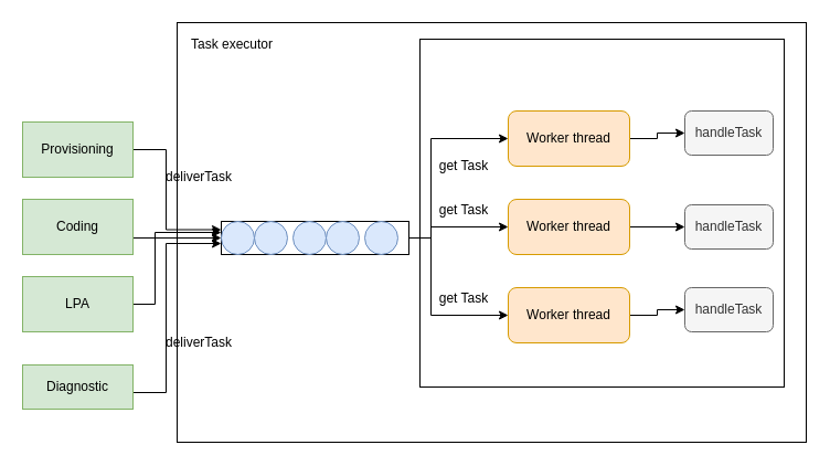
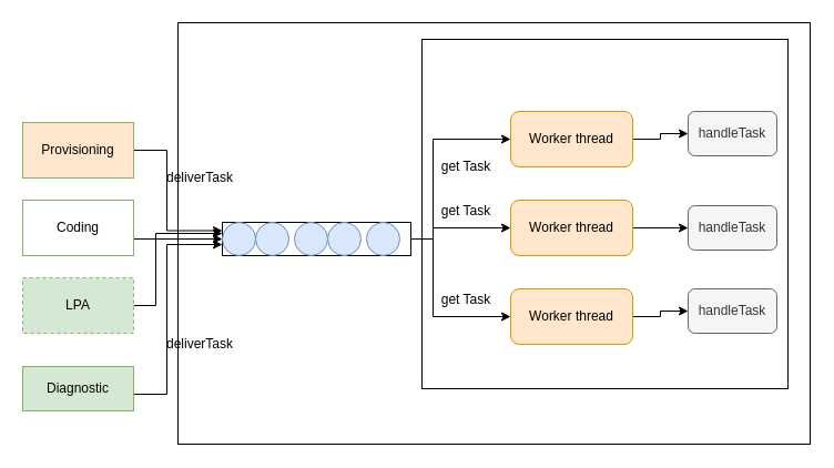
  <mxCell id="0" />
  <mxCell id="1" parent="0" />
  <mxCell id="2" value="" style="rounded=0;whiteSpace=wrap;html=1;" parent="1" vertex="1"><mxGeometry x="160" y="20" width="570" height="380" as="geometry" /></mxCell>
  <mxCell id="3" style="edgeStyle=orthogonalEdgeStyle;rounded=0;orthogonalLoop=1;jettySize=auto;html=1;exitX=1;exitY=0.5;exitDx=0;exitDy=0;entryX=0;entryY=0.5;entryDx=0;entryDy=0;" parent="1" source="6" target="21" edge="1"><mxGeometry relative="1" as="geometry"><Array as="points"><mxPoint x="390" y="215" /><mxPoint x="390" y="125" /></Array></mxGeometry></mxCell>
  <mxCell id="4" style="edgeStyle=orthogonalEdgeStyle;rounded=0;orthogonalLoop=1;jettySize=auto;html=1;exitX=1;exitY=0.5;exitDx=0;exitDy=0;" parent="1" source="6" target="23" edge="1"><mxGeometry relative="1" as="geometry"><Array as="points"><mxPoint x="390" y="215" /><mxPoint x="390" y="205" /></Array></mxGeometry></mxCell>
  <mxCell id="5" style="edgeStyle=orthogonalEdgeStyle;rounded=0;orthogonalLoop=1;jettySize=auto;html=1;exitX=1;exitY=0.5;exitDx=0;exitDy=0;entryX=0;entryY=0.5;entryDx=0;entryDy=0;" parent="1" source="6" target="25" edge="1"><mxGeometry relative="1" as="geometry"><Array as="points"><mxPoint x="390" y="215" /><mxPoint x="390" y="285" /></Array></mxGeometry></mxCell>
  <mxCell id="6" value="" style="rounded=0;whiteSpace=wrap;html=1;" parent="1" vertex="1"><mxGeometry x="200" y="200" width="170" height="30" as="geometry" /></mxCell>
  <mxCell id="7" value="" style="ellipse;whiteSpace=wrap;html=1;aspect=fixed;fillColor=#dae8fc;strokeColor=#6c8ebf;" parent="1" vertex="1"><mxGeometry x="200" y="200" width="30" height="30" as="geometry" /></mxCell>
  <mxCell id="8" value="" style="ellipse;whiteSpace=wrap;html=1;aspect=fixed;fillColor=#dae8fc;strokeColor=#6c8ebf;" parent="1" vertex="1"><mxGeometry x="230" y="200" width="30" height="30" as="geometry" /></mxCell>
  <mxCell id="9" value="" style="ellipse;whiteSpace=wrap;html=1;aspect=fixed;fillColor=#dae8fc;strokeColor=#6c8ebf;" parent="1" vertex="1"><mxGeometry x="265" y="200" width="30" height="30" as="geometry" /></mxCell>
  <mxCell id="10" value="" style="ellipse;whiteSpace=wrap;html=1;aspect=fixed;fillColor=#dae8fc;strokeColor=#6c8ebf;" parent="1" vertex="1"><mxGeometry x="295" y="200" width="30" height="30" as="geometry" /></mxCell>
  <mxCell id="11" value="" style="ellipse;whiteSpace=wrap;html=1;aspect=fixed;fillColor=#dae8fc;strokeColor=#6c8ebf;" parent="1" vertex="1"><mxGeometry x="330" y="200" width="30" height="30" as="geometry" /></mxCell>
  <mxCell id="12" style="edgeStyle=orthogonalEdgeStyle;rounded=0;orthogonalLoop=1;jettySize=auto;html=1;exitX=1;exitY=0.5;exitDx=0;exitDy=0;entryX=0;entryY=0.25;entryDx=0;entryDy=0;" parent="1" source="13" target="6" edge="1"><mxGeometry relative="1" as="geometry"><Array as="points"><mxPoint x="150" y="135" /><mxPoint x="150" y="208" /></Array></mxGeometry></mxCell>
- <mxCell id="13" value="Provisioning" style="rounded=0;whiteSpace=wrap;html=1;fillColor=#d5e8d4;strokeColor=#82b366;" parent="1" vertex="1"><mxGeometry x="20" y="110" width="100" height="50" as="geometry" /></mxCell>
+ <mxCell id="13" value="Provisioning" style="rounded=0;whiteSpace=wrap;html=1;fillColor=#ffe6cc;strokeColor=#82b366;" parent="1" vertex="1"><mxGeometry x="20" y="110" width="100" height="50" as="geometry" /></mxCell>
  <mxCell id="14" style="edgeStyle=orthogonalEdgeStyle;rounded=0;orthogonalLoop=1;jettySize=auto;html=1;exitX=1;exitY=0.5;exitDx=0;exitDy=0;entryX=0;entryY=0.5;entryDx=0;entryDy=0;" parent="1" source="15" target="6" edge="1"><mxGeometry relative="1" as="geometry"><Array as="points"><mxPoint x="120" y="215" /></Array></mxGeometry></mxCell>
- <mxCell id="15" value="Coding" style="rounded=0;whiteSpace=wrap;html=1;fillColor=#d5e8d4;strokeColor=#82b366;" parent="1" vertex="1"><mxGeometry x="20" y="180" width="100" height="50" as="geometry" /></mxCell>
+ <mxCell id="15" value="Coding" style="rounded=0;whiteSpace=wrap;html=1;fillColor=#ffffff;strokeColor=#82b366;" parent="1" vertex="1"><mxGeometry x="20" y="180" width="100" height="50" as="geometry" /></mxCell>
  <mxCell id="16" style="edgeStyle=orthogonalEdgeStyle;rounded=0;orthogonalLoop=1;jettySize=auto;html=1;exitX=1;exitY=0.5;exitDx=0;exitDy=0;" parent="1" source="17" edge="1"><mxGeometry relative="1" as="geometry"><mxPoint x="200" y="210" as="targetPoint" /><Array as="points"><mxPoint x="140" y="275" /><mxPoint x="140" y="210" /></Array></mxGeometry></mxCell>
- <mxCell id="17" value="LPA" style="rounded=0;whiteSpace=wrap;html=1;fillColor=#d5e8d4;strokeColor=#82b366;" parent="1" vertex="1"><mxGeometry x="20" y="250" width="100" height="50" as="geometry" /></mxCell>
+ <mxCell id="17" value="LPA" style="rounded=0;whiteSpace=wrap;html=1;fillColor=#d5e8d4;strokeColor=#82b366;dashed=1;" parent="1" vertex="1"><mxGeometry x="20" y="250" width="100" height="50" as="geometry" /></mxCell>
  <mxCell id="18" style="edgeStyle=orthogonalEdgeStyle;rounded=0;orthogonalLoop=1;jettySize=auto;html=1;exitX=1;exitY=0.5;exitDx=0;exitDy=0;" parent="1" source="19" edge="1"><mxGeometry relative="1" as="geometry"><mxPoint x="200" y="220" as="targetPoint" /><Array as="points"><mxPoint x="150" y="355" /><mxPoint x="150" y="220" /></Array></mxGeometry></mxCell>
  <mxCell id="19" value="Diagnostic" style="rounded=0;whiteSpace=wrap;html=1;fillColor=#d5e8d4;strokeColor=#82b366;" parent="1" vertex="1"><mxGeometry x="20" y="330" width="100" height="40" as="geometry" /></mxCell>
  <mxCell id="20" style="edgeStyle=orthogonalEdgeStyle;rounded=0;orthogonalLoop=1;jettySize=auto;html=1;exitX=1;exitY=0.5;exitDx=0;exitDy=0;entryX=0;entryY=0.5;entryDx=0;entryDy=0;" parent="1" source="21" target="32" edge="1"><mxGeometry relative="1" as="geometry" /></mxCell>
  <mxCell id="21" value="Worker thread" style="rounded=1;whiteSpace=wrap;html=1;fillColor=#ffe6cc;strokeColor=#d79b00;" parent="1" vertex="1"><mxGeometry x="460" y="100" width="110" height="50" as="geometry" /></mxCell>
  <mxCell id="22" style="edgeStyle=orthogonalEdgeStyle;rounded=0;orthogonalLoop=1;jettySize=auto;html=1;exitX=1;exitY=0.5;exitDx=0;exitDy=0;entryX=0;entryY=0.5;entryDx=0;entryDy=0;" parent="1" source="23" target="34" edge="1"><mxGeometry relative="1" as="geometry" /></mxCell>
  <mxCell id="23" value="Worker thread" style="rounded=1;whiteSpace=wrap;html=1;fillColor=#ffe6cc;strokeColor=#d79b00;" parent="1" vertex="1"><mxGeometry x="460" y="180" width="110" height="50" as="geometry" /></mxCell>
  <mxCell id="24" style="edgeStyle=orthogonalEdgeStyle;rounded=0;orthogonalLoop=1;jettySize=auto;html=1;exitX=1;exitY=0.5;exitDx=0;exitDy=0;entryX=0;entryY=0.5;entryDx=0;entryDy=0;" parent="1" source="25" target="33" edge="1"><mxGeometry relative="1" as="geometry" /></mxCell>
  <mxCell id="25" value="Worker thread" style="rounded=1;whiteSpace=wrap;html=1;fillColor=#ffe6cc;strokeColor=#d79b00;" parent="1" vertex="1"><mxGeometry x="460" y="260" width="110" height="50" as="geometry" /></mxCell>
  <mxCell id="26" value="" style="rounded=0;whiteSpace=wrap;html=1;gradientColor=#ffffff;fillColor=none;" parent="1" vertex="1"><mxGeometry x="380" y="35" width="330" height="315" as="geometry" /></mxCell>
  <mxCell id="27" value="deliverTask" style="text;html=1;strokeColor=none;fillColor=none;align=center;verticalAlign=middle;whiteSpace=wrap;rounded=0;" parent="1" vertex="1"><mxGeometry x="160" y="150" width="40" height="20" as="geometry" /></mxCell>
  <mxCell id="28" value="deliverTask" style="text;html=1;strokeColor=none;fillColor=none;align=center;verticalAlign=middle;whiteSpace=wrap;rounded=0;" parent="1" vertex="1"><mxGeometry x="160" y="300" width="40" height="20" as="geometry" /></mxCell>
  <mxCell id="29" value="get Task" style="text;html=1;strokeColor=none;fillColor=none;align=center;verticalAlign=middle;whiteSpace=wrap;rounded=0;" parent="1" vertex="1"><mxGeometry x="390" y="140" width="60" height="20" as="geometry" /></mxCell>
  <mxCell id="30" value="get Task" style="text;html=1;strokeColor=none;fillColor=none;align=center;verticalAlign=middle;whiteSpace=wrap;rounded=0;" parent="1" vertex="1"><mxGeometry x="390" y="180" width="60" height="20" as="geometry" /></mxCell>
  <mxCell id="31" value="get Task" style="text;html=1;strokeColor=none;fillColor=none;align=center;verticalAlign=middle;whiteSpace=wrap;rounded=0;" parent="1" vertex="1"><mxGeometry x="390" y="260" width="60" height="20" as="geometry" /></mxCell>
  <mxCell id="32" value="handleTask" style="rounded=1;whiteSpace=wrap;html=1;fillColor=#f5f5f5;strokeColor=#666666;fontColor=#333333;" parent="1" vertex="1"><mxGeometry x="620" y="100" width="80" height="40" as="geometry" /></mxCell>
  <mxCell id="33" value="handleTask" style="rounded=1;whiteSpace=wrap;html=1;fillColor=#f5f5f5;strokeColor=#666666;fontColor=#333333;" parent="1" vertex="1"><mxGeometry x="620" y="260" width="80" height="40" as="geometry" /></mxCell>
  <mxCell id="34" value="handleTask" style="rounded=1;whiteSpace=wrap;html=1;fillColor=#f5f5f5;strokeColor=#666666;fontColor=#333333;" parent="1" vertex="1"><mxGeometry x="620" y="185" width="80" height="40" as="geometry" /></mxCell>
- <mxCell id="35" value="Task executor" style="text;html=1;strokeColor=none;fillColor=none;align=center;verticalAlign=middle;whiteSpace=wrap;rounded=0;" parent="1" vertex="1"><mxGeometry x="170" y="30" width="80" height="20" as="geometry" /></mxCell>
